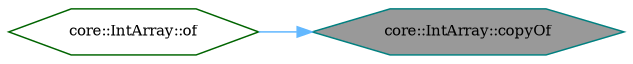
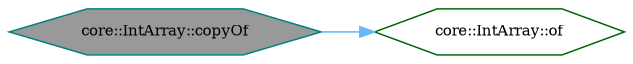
  digraph {
    rankdir=RL
    fontname="DejaVu Serif"
    node [fontname="DejaVu Serif" fontsize=10 shape=hexagon style=filled]
    n1 [color=teal fillcolor=grey60 fontcolor=black height=0.2 label="core::IntArray::copyOf" width=0.4]
    n2 [color=darkgreen fillcolor=white height=0.2 label="core::IntArray::of" width=0.4]
-   n1 -> n2 [color=steelblue1 dir=back fontname="DejaVu Serif" fontsize=10 labelfontname=Helvetica labelfontsize=10 style=solid]
+   n2 -> n1 [color=steelblue1 dir=back fontname="DejaVu Serif" fontsize=10 labelfontname=Helvetica labelfontsize=10 style=solid]
  }
